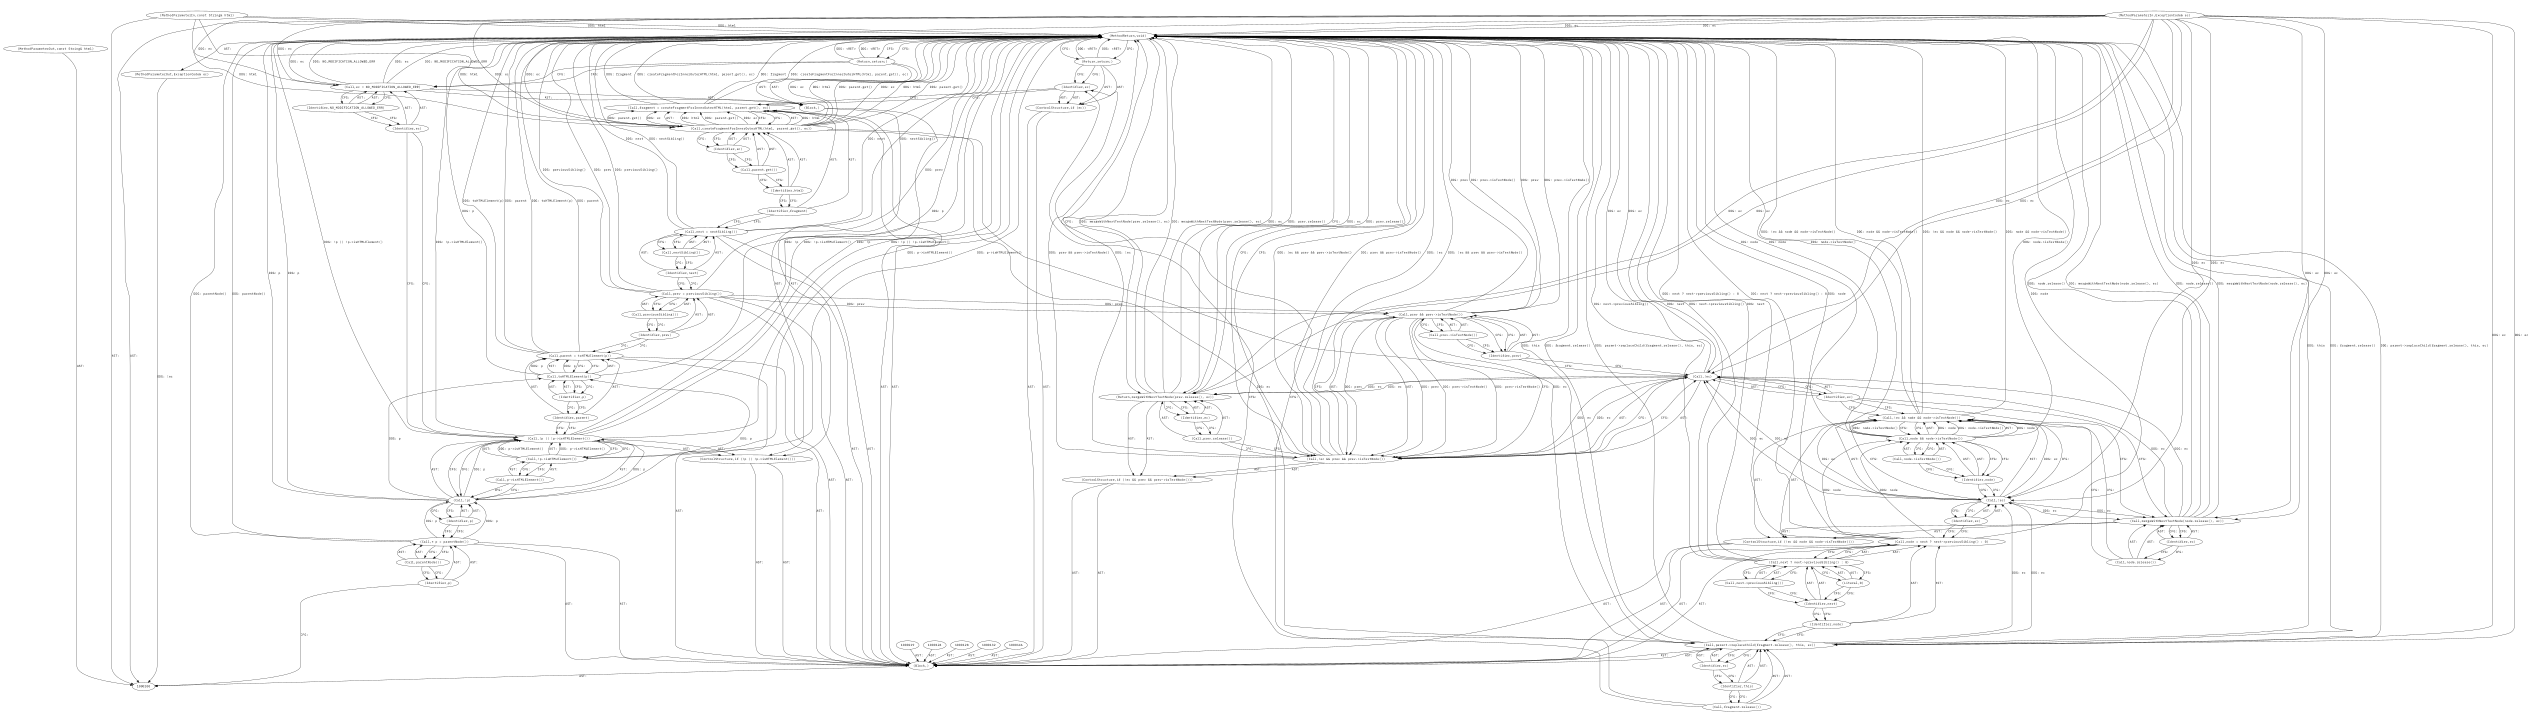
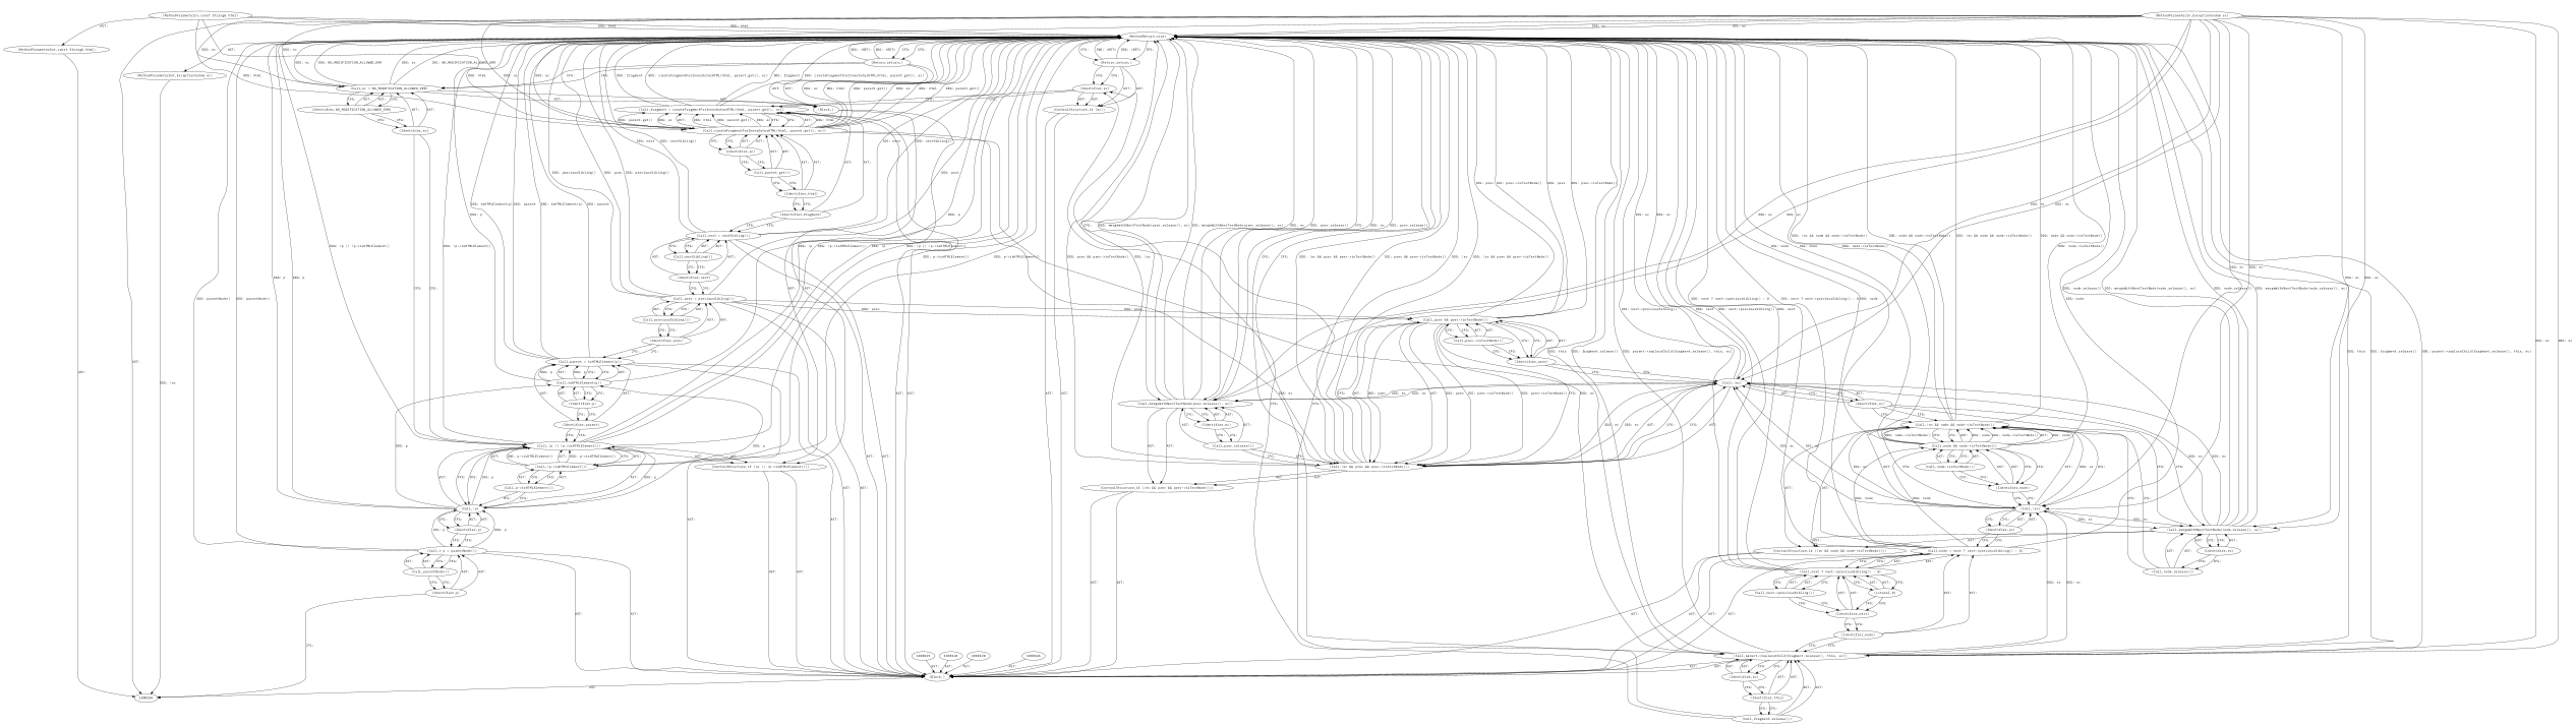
  digraph {
    fontname="IBM Plex Mono"
    node [fontname="IBM Plex Mono"]
    edge [fontname="IBM Plex Mono"]
    n1 [label="(MethodReturn,void)"]
    n2 [label="(Return,return;)"]
    n3 [label="(Call,!ec && prev && prev->isTextNode())"]
-   n4 [label="(Return,mergeWithNextTextNode(prev.release(), ec))"]
+   n4 [label="(Call,mergeWithNextTextNode(prev.release(), ec))"]
    n5 [label="(Return,return;)"]
    n6 [label="(MethodParameterOut,ExceptionCode& ec)"]
    n7 [label="(ControlStructure,if (ec))"]
    n8 [label="(Identifier,ec)"]
    n9 [label="(Call,!ec)"]
    n10 [label="(Call,prev && prev->isTextNode())"]
    n11 [label="(ControlStructure,if (!ec && prev && prev->isTextNode()))"]
    n12 [label="(Identifier,ec)"]
    n13 [label="(Call,ec = NO_MODIFICATION_ALLOWED_ERR)"]
    n14 [label="(Block,)"]
    n15 [label="(MethodParameterIn,const String& html)"]
    1000100
    n17 [label="(Call,createFragmentForInnerOuterHTML(html, parent.get(), ec))"]
    n18 [label="(Call,parent->replaceChild(fragment.release(), this, ec))"]
    n19 [label="(Call,fragment = createFragmentForInnerOuterHTML(html, parent.get(), ec))"]
    n20 [label="(Identifier,ec)"]
    n21 [label="(MethodParameterOut,const String& html)"]
    n22 [label="(MethodParameterIn,ExceptionCode& ec)"]
    n23 [label="(Call,!ec)"]
    n24 [label="(Call,mergeWithNextTextNode(node.release(), ec))"]
    n25 [label="(Block,)"]
    n26 [label="(Identifier,ec)"]
    n27 [label="(Call,!ec && node && node->isTextNode())"]
    n28 [label="(Identifier,ec)"]
    n29 [label="(ControlStructure,if (!ec && node && node->isTextNode()))"]
    n30 [label="(Identifier,ec)"]
    n31 [label="(Identifier,ec)"]
    n32 [label="(Identifier,NO_MODIFICATION_ALLOWED_ERR)"]
    n33 [label="(Call,next = nextSibling())"]
    n34 [label="(Call,nextSibling())"]
    n35 [label="(Identifier,next)"]
    n36 [label="(Call,prev = previousSibling())"]
    n37 [label="(Call,previousSibling())"]
    n38 [label="(Identifier,fragment)"]
    n39 [label="(Call,parent.get())"]
    n40 [label="(Identifier,html)"]
    n41 [label="(Call,fragment.release())"]
    n42 [label="(Identifier,this)"]
    n43 [label="(Call,node = next ? next->previousSibling() : 0)"]
    n44 [label="(Call,next ? next->previousSibling() : 0)"]
    n45 [label="(Call,node && node->isTextNode())"]
    n46 [label="(Call,next->previousSibling())"]
    n47 [label="(Literal,0)"]
    n48 [label="(Identifier,node)"]
    n49 [label="(Call,node->isTextNode())"]
    n50 [label="(Identifier,node)"]
    n51 [label="(Identifier,next)"]
    n52 [label="(Call,node.release())"]
    n53 [label="(Identifier,prev)"]
    n54 [label="(Call,prev->isTextNode())"]
    n55 [label="(Call,prev.release())"]
    n56 [label="(Identifier,p)"]
    n57 [label="(Call,* p = parentNode())"]
    n58 [label="(Call,parentNode())"]
    n59 [label="(Call,!p)"]
    n60 [label="(Call,!p || !p->isHTMLElement())"]
    n61 [label="(Identifier,p)"]
    n62 [label="(Call,toHTMLElement(p))"]
    n63 [label="(Call,!p->isHTMLElement())"]
    n64 [label="(Call,p->isHTMLElement())"]
    n65 [label="(ControlStructure,if (!p || !p->isHTMLElement()))"]
    n66 [label="(Call,parent = toHTMLElement(p))"]
    n67 [label="(Identifier,p)"]
    n68 [label="(Identifier,ec)"]
    n69 [label="(Identifier,parent)"]
    n70 [label="(Identifier,prev)"]
    1000119
    1000124
    1000128
-   1000132
    1000146
    n1 -> n2 [label="CFG: "]
    n1 -> n2 [label="CFG: "]
    n1 -> n3 [label="CFG: "]
    n1 -> n3 [label="CFG: "]
    n1 -> n4 [label="CFG: "]
    n1 -> n4 [label="CFG: "]
    n1 -> n5 [label="CFG: "]
    n1 -> n5 [label="CFG: "]
    n1 -> n6 [label="AST: "]
    n2 -> n1 [label="DDG: <RET>"]
    n2 -> n1 [label="DDG: <RET>"]
    n2 -> n7 [label="AST: "]
    n2 -> n7 [label="AST: "]
    n2 -> n8 [label="CFG: "]
    n2 -> n8 [label="CFG: "]
    n3 -> n1 [label="DDG: !ec && prev && prev->isTextNode()"]
    n3 -> n1 [label="DDG: prev && prev->isTextNode()"]
    n3 -> n1 [label="DDG: !ec"]
    n3 -> n1 [label="DDG: !ec && prev && prev->isTextNode()"]
    n3 -> n1 [label="DDG: prev && prev->isTextNode()"]
    n3 -> n1 [label="DDG: !ec"]
    n3 -> n9 [label="CFG: "]
    n3 -> n9 [label="CFG: "]
    n3 -> n10 [label="CFG: "]
    n3 -> n10 [label="CFG: "]
    n3 -> n11 [label="AST: "]
    n3 -> n11 [label="AST: "]
    n4 -> n1 [label="DDG: ec"]
    n4 -> n1 [label="DDG: prev.release()"]
    n4 -> n1 [label="DDG: mergeWithNextTextNode(prev.release(), ec)"]
    n4 -> n1 [label="DDG: ec"]
    n4 -> n1 [label="DDG: prev.release()"]
    n4 -> n1 [label="DDG: mergeWithNextTextNode(prev.release(), ec)"]
    n4 -> n11 [label="AST: "]
    n4 -> n11 [label="AST: "]
    n4 -> n12 [label="CFG: "]
    n4 -> n12 [label="CFG: "]
    n5 -> n1 [label="DDG: <RET>"]
    n5 -> n1 [label="DDG: <RET>"]
    n5 -> n13 [label="CFG: "]
    n5 -> n13 [label="CFG: "]
    n5 -> n14 [label="AST: "]
    n5 -> n14 [label="AST: "]
    n6 -> 1000100 [label="DDG: !ec"]
    n7 -> n25 [label="AST: "]
    n7 -> n25 [label="AST: "]
    n8 -> n7 [label="AST: "]
    n8 -> n7 [label="AST: "]
    n8 -> n19 [label="CFG: "]
    n8 -> n19 [label="CFG: "]
    n9 -> n1 [label="DDG: ec"]
    n9 -> n1 [label="DDG: ec"]
    n9 -> n3 [label="AST: "]
    n9 -> n3 [label="DDG: ec"]
    n9 -> n3 [label="AST: "]
    n9 -> n3 [label="DDG: ec"]
    n9 -> n4 [label="DDG: ec"]
    n9 -> n4 [label="DDG: ec"]
    n9 -> n31 [label="CFG: "]
    n9 -> n31 [label="CFG: "]
    n10 -> n1 [label="DDG: prev->isTextNode()"]
    n10 -> n1 [label="DDG: prev"]
    n10 -> n1 [label="DDG: prev->isTextNode()"]
    n10 -> n1 [label="DDG: prev"]
    n10 -> n3 [label="AST: "]
    n10 -> n3 [label="DDG: prev"]
    n10 -> n3 [label="DDG: prev->isTextNode()"]
    n10 -> n3 [label="AST: "]
    n10 -> n3 [label="DDG: prev"]
    n10 -> n3 [label="DDG: prev->isTextNode()"]
    n10 -> n53 [label="CFG: "]
    n10 -> n53 [label="CFG: "]
    n10 -> n54 [label="CFG: "]
    n10 -> n54 [label="CFG: "]
    n11 -> n25 [label="AST: "]
    n11 -> n25 [label="AST: "]
    n12 -> n4 [label="AST: "]
    n12 -> n4 [label="AST: "]
    n12 -> n55 [label="CFG: "]
    n12 -> n55 [label="CFG: "]
    n13 -> n1 [label="DDG: NO_MODIFICATION_ALLOWED_ERR"]
    n13 -> n1 [label="DDG: ec"]
    n13 -> n1 [label="DDG: NO_MODIFICATION_ALLOWED_ERR"]
    n13 -> n1 [label="DDG: ec"]
    n13 -> n14 [label="AST: "]
    n13 -> n14 [label="AST: "]
    n13 -> n32 [label="CFG: "]
    n13 -> n32 [label="CFG: "]
    n14 -> n65 [label="AST: "]
    n14 -> n65 [label="AST: "]
    n15 -> n1 [label="DDG: html"]
    n15 -> n1 [label="DDG: html"]
-   n15 -> 1000100 [label="AST: "]
+   n15 -> n21 [label="AST: "]
    n15 -> n17 [label="DDG: html"]
    n15 -> n17 [label="DDG: html"]
    n17 -> n1 [label="DDG: ec"]
    n17 -> n1 [label="DDG: html"]
    n17 -> n1 [label="DDG: parent.get()"]
    n17 -> n1 [label="DDG: ec"]
    n17 -> n1 [label="DDG: html"]
    n17 -> n1 [label="DDG: parent.get()"]
    n17 -> n18 [label="DDG: ec"]
    n17 -> n18 [label="DDG: ec"]
    n17 -> n19 [label="AST: "]
    n17 -> n19 [label="DDG: html"]
    n17 -> n19 [label="DDG: parent.get()"]
    n17 -> n19 [label="DDG: ec"]
    n17 -> n19 [label="AST: "]
    n17 -> n19 [label="DDG: html"]
    n17 -> n19 [label="DDG: parent.get()"]
    n17 -> n19 [label="DDG: ec"]
    n17 -> n20 [label="CFG: "]
    n17 -> n20 [label="CFG: "]
    n18 -> n1 [label="DDG: parent->replaceChild(fragment.release(), this, ec)"]
    n18 -> n1 [label="DDG: this"]
    n18 -> n1 [label="DDG: fragment.release()"]
    n18 -> n1 [label="DDG: parent->replaceChild(fragment.release(), this, ec)"]
    n18 -> n1 [label="DDG: this"]
    n18 -> n1 [label="DDG: fragment.release()"]
    n18 -> n23 [label="DDG: ec"]
    n18 -> n23 [label="DDG: ec"]
    n18 -> n25 [label="AST: "]
    n18 -> n25 [label="AST: "]
    n18 -> n26 [label="CFG: "]
    n18 -> n26 [label="CFG: "]
    n19 -> n1 [label="DDG: fragment"]
    n19 -> n1 [label="DDG: createFragmentForInnerOuterHTML(html, parent.get(), ec)"]
    n19 -> n1 [label="DDG: fragment"]
    n19 -> n1 [label="DDG: createFragmentForInnerOuterHTML(html, parent.get(), ec)"]
    n19 -> n17 [label="CFG: "]
    n19 -> n17 [label="CFG: "]
    n19 -> n25 [label="AST: "]
    n19 -> n25 [label="AST: "]
    n20 -> n17 [label="AST: "]
    n20 -> n17 [label="AST: "]
    n20 -> n39 [label="CFG: "]
    n20 -> n39 [label="CFG: "]
    n21 -> 1000100 [label="AST: "]
    n22 -> n1 [label="DDG: ec"]
    n22 -> n1 [label="DDG: ec"]
    n22 -> n4 [label="DDG: ec"]
    n22 -> n4 [label="DDG: ec"]
    n22 -> n9 [label="DDG: ec"]
    n22 -> n9 [label="DDG: ec"]
    n22 -> n13 [label="DDG: ec"]
    n22 -> n13 [label="DDG: ec"]
    n22 -> 1000100 [label="AST: "]
    n22 -> n17 [label="DDG: ec"]
    n22 -> n17 [label="DDG: ec"]
    n22 -> n18 [label="DDG: ec"]
    n22 -> n18 [label="DDG: ec"]
    n22 -> n23 [label="DDG: ec"]
    n22 -> n23 [label="DDG: ec"]
    n22 -> n24 [label="DDG: ec"]
    n22 -> n24 [label="DDG: ec"]
    n23 -> n9 [label="DDG: ec"]
    n23 -> n9 [label="DDG: ec"]
    n23 -> n24 [label="DDG: ec"]
    n23 -> n24 [label="DDG: ec"]
    n23 -> n27 [label="AST: "]
    n23 -> n27 [label="DDG: ec"]
    n23 -> n27 [label="AST: "]
    n23 -> n27 [label="DDG: ec"]
    n23 -> n28 [label="CFG: "]
    n23 -> n28 [label="CFG: "]
    n24 -> n1 [label="DDG: mergeWithNextTextNode(node.release(), ec)"]
    n24 -> n1 [label="DDG: node.release()"]
    n24 -> n1 [label="DDG: mergeWithNextTextNode(node.release(), ec)"]
    n24 -> n1 [label="DDG: node.release()"]
    n24 -> n9 [label="DDG: ec"]
    n24 -> n9 [label="DDG: ec"]
    n24 -> n29 [label="AST: "]
    n24 -> n29 [label="AST: "]
    n24 -> n30 [label="CFG: "]
    n24 -> n30 [label="CFG: "]
    n25 -> 1000100 [label="AST: "]
    n26 -> n18 [label="AST: "]
    n26 -> n18 [label="AST: "]
    n26 -> n42 [label="CFG: "]
    n26 -> n42 [label="CFG: "]
    n27 -> n1 [label="DDG: node && node->isTextNode()"]
    n27 -> n1 [label="DDG: !ec && node && node->isTextNode()"]
    n27 -> n1 [label="DDG: node && node->isTextNode()"]
    n27 -> n1 [label="DDG: !ec && node && node->isTextNode()"]
    n27 -> n23 [label="CFG: "]
    n27 -> n23 [label="CFG: "]
    n27 -> n29 [label="AST: "]
    n27 -> n29 [label="AST: "]
    n27 -> n45 [label="CFG: "]
    n27 -> n45 [label="CFG: "]
    n28 -> n23 [label="AST: "]
    n28 -> n23 [label="AST: "]
    n28 -> n43 [label="CFG: "]
    n28 -> n43 [label="CFG: "]
    n29 -> n25 [label="AST: "]
    n29 -> n25 [label="AST: "]
    n30 -> n24 [label="AST: "]
    n30 -> n24 [label="AST: "]
    n30 -> n52 [label="CFG: "]
    n30 -> n52 [label="CFG: "]
    n31 -> n9 [label="AST: "]
    n31 -> n9 [label="AST: "]
    n31 -> n24 [label="CFG: "]
    n31 -> n24 [label="CFG: "]
    n31 -> n27 [label="CFG: "]
    n31 -> n27 [label="CFG: "]
    n32 -> n13 [label="AST: "]
    n32 -> n13 [label="AST: "]
    n32 -> n68 [label="CFG: "]
    n32 -> n68 [label="CFG: "]
    n33 -> n1 [label="DDG: next"]
    n33 -> n1 [label="DDG: nextSibling()"]
    n33 -> n1 [label="DDG: next"]
    n33 -> n1 [label="DDG: nextSibling()"]
    n33 -> n25 [label="AST: "]
    n33 -> n25 [label="AST: "]
    n33 -> n34 [label="CFG: "]
    n33 -> n34 [label="CFG: "]
    n34 -> n33 [label="AST: "]
    n34 -> n33 [label="AST: "]
    n34 -> n35 [label="CFG: "]
    n34 -> n35 [label="CFG: "]
    n35 -> n33 [label="AST: "]
    n35 -> n33 [label="AST: "]
    n35 -> n36 [label="CFG: "]
    n35 -> n36 [label="CFG: "]
    n36 -> n1 [label="DDG: previousSibling()"]
    n36 -> n1 [label="DDG: prev"]
    n36 -> n1 [label="DDG: previousSibling()"]
    n36 -> n1 [label="DDG: prev"]
    n36 -> n10 [label="DDG: prev"]
    n36 -> n10 [label="DDG: prev"]
    n36 -> n25 [label="AST: "]
    n36 -> n25 [label="AST: "]
    n36 -> n37 [label="CFG: "]
    n36 -> n37 [label="CFG: "]
    n37 -> n36 [label="AST: "]
    n37 -> n36 [label="AST: "]
    n37 -> n70 [label="CFG: "]
    n37 -> n70 [label="CFG: "]
    n38 -> n19 [label="AST: "]
    n38 -> n19 [label="AST: "]
    n38 -> n33 [label="CFG: "]
    n38 -> n33 [label="CFG: "]
    n39 -> n17 [label="AST: "]
    n39 -> n17 [label="AST: "]
    n39 -> n40 [label="CFG: "]
    n39 -> n40 [label="CFG: "]
    n40 -> n17 [label="AST: "]
    n40 -> n17 [label="AST: "]
    n40 -> n38 [label="CFG: "]
    n40 -> n38 [label="CFG: "]
    n41 -> n8 [label="CFG: "]
    n41 -> n8 [label="CFG: "]
    n41 -> n18 [label="AST: "]
    n41 -> n18 [label="AST: "]
    n42 -> n18 [label="AST: "]
    n42 -> n18 [label="AST: "]
    n42 -> n41 [label="CFG: "]
    n42 -> n41 [label="CFG: "]
    n43 -> n1 [label="DDG: next ? next->previousSibling() : 0"]
    n43 -> n1 [label="DDG: node"]
    n43 -> n1 [label="DDG: next ? next->previousSibling() : 0"]
    n43 -> n1 [label="DDG: node"]
    n43 -> n25 [label="AST: "]
    n43 -> n25 [label="AST: "]
    n43 -> n44 [label="CFG: "]
    n43 -> n44 [label="CFG: "]
    n43 -> n45 [label="DDG: node"]
    n43 -> n45 [label="DDG: node"]
    n44 -> n1 [label="DDG: next->previousSibling()"]
    n44 -> n1 [label="DDG: next"]
    n44 -> n1 [label="DDG: next->previousSibling()"]
    n44 -> n1 [label="DDG: next"]
    n44 -> n43 [label="AST: "]
    n44 -> n43 [label="AST: "]
    n44 -> n46 [label="CFG: "]
    n44 -> n46 [label="CFG: "]
    n44 -> n47 [label="CFG: "]
    n44 -> n47 [label="CFG: "]
    n45 -> n1 [label="DDG: node->isTextNode()"]
    n45 -> n1 [label="DDG: node"]
    n45 -> n1 [label="DDG: node->isTextNode()"]
    n45 -> n1 [label="DDG: node"]
    n45 -> n27 [label="AST: "]
    n45 -> n27 [label="DDG: node"]
    n45 -> n27 [label="DDG: node->isTextNode()"]
    n45 -> n27 [label="AST: "]
    n45 -> n27 [label="DDG: node"]
    n45 -> n27 [label="DDG: node->isTextNode()"]
    n45 -> n48 [label="CFG: "]
    n45 -> n48 [label="CFG: "]
    n45 -> n49 [label="CFG: "]
    n45 -> n49 [label="CFG: "]
    n46 -> n44 [label="AST: "]
    n46 -> n44 [label="AST: "]
    n46 -> n51 [label="CFG: "]
    n46 -> n51 [label="CFG: "]
    n47 -> n44 [label="AST: "]
    n47 -> n44 [label="AST: "]
    n47 -> n51 [label="CFG: "]
    n47 -> n51 [label="CFG: "]
    n48 -> n23 [label="CFG: "]
    n48 -> n23 [label="CFG: "]
    n48 -> n45 [label="AST: "]
    n48 -> n45 [label="AST: "]
    n49 -> n45 [label="AST: "]
    n49 -> n45 [label="AST: "]
    n49 -> n48 [label="CFG: "]
    n49 -> n48 [label="CFG: "]
    n50 -> n18 [label="CFG: "]
    n50 -> n18 [label="CFG: "]
    n50 -> n43 [label="AST: "]
    n50 -> n43 [label="AST: "]
    n51 -> n44 [label="AST: "]
    n51 -> n44 [label="AST: "]
    n51 -> n50 [label="CFG: "]
    n51 -> n50 [label="CFG: "]
    n52 -> n24 [label="AST: "]
    n52 -> n24 [label="AST: "]
    n52 -> n27 [label="CFG: "]
    n52 -> n27 [label="CFG: "]
    n53 -> n9 [label="CFG: "]
    n53 -> n9 [label="CFG: "]
    n53 -> n10 [label="AST: "]
    n53 -> n10 [label="AST: "]
    n54 -> n10 [label="AST: "]
    n54 -> n10 [label="AST: "]
    n54 -> n53 [label="CFG: "]
    n54 -> n53 [label="CFG: "]
    n55 -> n3 [label="CFG: "]
    n55 -> n3 [label="CFG: "]
    n55 -> n4 [label="AST: "]
    n55 -> n4 [label="AST: "]
    n56 -> 1000100 [label="CFG: "]
    n56 -> n57 [label="AST: "]
    n56 -> n57 [label="AST: "]
    n57 -> n1 [label="DDG: parentNode()"]
    n57 -> n1 [label="DDG: parentNode()"]
    n57 -> n25 [label="AST: "]
    n57 -> n25 [label="AST: "]
    n57 -> n58 [label="CFG: "]
    n57 -> n58 [label="CFG: "]
    n57 -> n59 [label="DDG: p"]
    n57 -> n59 [label="DDG: p"]
    n58 -> n56 [label="CFG: "]
    n58 -> n56 [label="CFG: "]
    n58 -> n57 [label="AST: "]
    n58 -> n57 [label="AST: "]
    n59 -> n1 [label="DDG: p"]
    n59 -> n1 [label="DDG: p"]
    n59 -> n60 [label="AST: "]
    n59 -> n60 [label="DDG: p"]
    n59 -> n60 [label="AST: "]
    n59 -> n60 [label="DDG: p"]
    n59 -> n61 [label="CFG: "]
    n59 -> n61 [label="CFG: "]
    n59 -> n62 [label="DDG: p"]
    n59 -> n62 [label="DDG: p"]
    n60 -> n1 [label="DDG: !p->isHTMLElement()"]
    n60 -> n1 [label="DDG: !p"]
    n60 -> n1 [label="DDG: !p || !p->isHTMLElement()"]
    n60 -> n1 [label="DDG: !p->isHTMLElement()"]
    n60 -> n1 [label="DDG: !p"]
    n60 -> n1 [label="DDG: !p || !p->isHTMLElement()"]
    n60 -> n59 [label="CFG: "]
    n60 -> n59 [label="CFG: "]
    n60 -> n63 [label="CFG: "]
    n60 -> n63 [label="CFG: "]
    n60 -> n65 [label="AST: "]
    n60 -> n65 [label="AST: "]
    n61 -> n57 [label="CFG: "]
    n61 -> n57 [label="CFG: "]
    n61 -> n59 [label="AST: "]
    n61 -> n59 [label="AST: "]
    n62 -> n1 [label="DDG: p"]
    n62 -> n1 [label="DDG: p"]
    n62 -> n66 [label="AST: "]
    n62 -> n66 [label="DDG: p"]
    n62 -> n66 [label="AST: "]
    n62 -> n66 [label="DDG: p"]
    n62 -> n67 [label="CFG: "]
    n62 -> n67 [label="CFG: "]
    n63 -> n1 [label="DDG: p->isHTMLElement()"]
    n63 -> n1 [label="DDG: p->isHTMLElement()"]
    n63 -> n60 [label="AST: "]
    n63 -> n60 [label="DDG: p->isHTMLElement()"]
    n63 -> n60 [label="AST: "]
    n63 -> n60 [label="DDG: p->isHTMLElement()"]
    n63 -> n64 [label="CFG: "]
    n63 -> n64 [label="CFG: "]
    n64 -> n59 [label="CFG: "]
    n64 -> n59 [label="CFG: "]
    n64 -> n63 [label="AST: "]
    n64 -> n63 [label="AST: "]
    n65 -> n25 [label="AST: "]
    n65 -> n25 [label="AST: "]
    n66 -> n1 [label="DDG: parent"]
    n66 -> n1 [label="DDG: toHTMLElement(p)"]
    n66 -> n1 [label="DDG: parent"]
    n66 -> n1 [label="DDG: toHTMLElement(p)"]
    n66 -> n25 [label="AST: "]
    n66 -> n25 [label="AST: "]
    n66 -> n62 [label="CFG: "]
    n66 -> n62 [label="CFG: "]
    n67 -> n62 [label="AST: "]
    n67 -> n62 [label="AST: "]
    n67 -> n69 [label="CFG: "]
    n67 -> n69 [label="CFG: "]
    n68 -> n13 [label="AST: "]
    n68 -> n13 [label="AST: "]
    n68 -> n60 [label="CFG: "]
    n68 -> n60 [label="CFG: "]
    n69 -> n60 [label="CFG: "]
    n69 -> n60 [label="CFG: "]
    n69 -> n66 [label="AST: "]
    n69 -> n66 [label="AST: "]
    n70 -> n36 [label="AST: "]
    n70 -> n36 [label="AST: "]
    n70 -> n66 [label="CFG: "]
    n70 -> n66 [label="CFG: "]
    1000119 -> n25 [label="AST: "]
    1000124 -> n25 [label="AST: "]
    1000128 -> n25 [label="AST: "]
-   1000132 -> n25 [label="AST: "]
    1000146 -> n25 [label="AST: "]
  }
